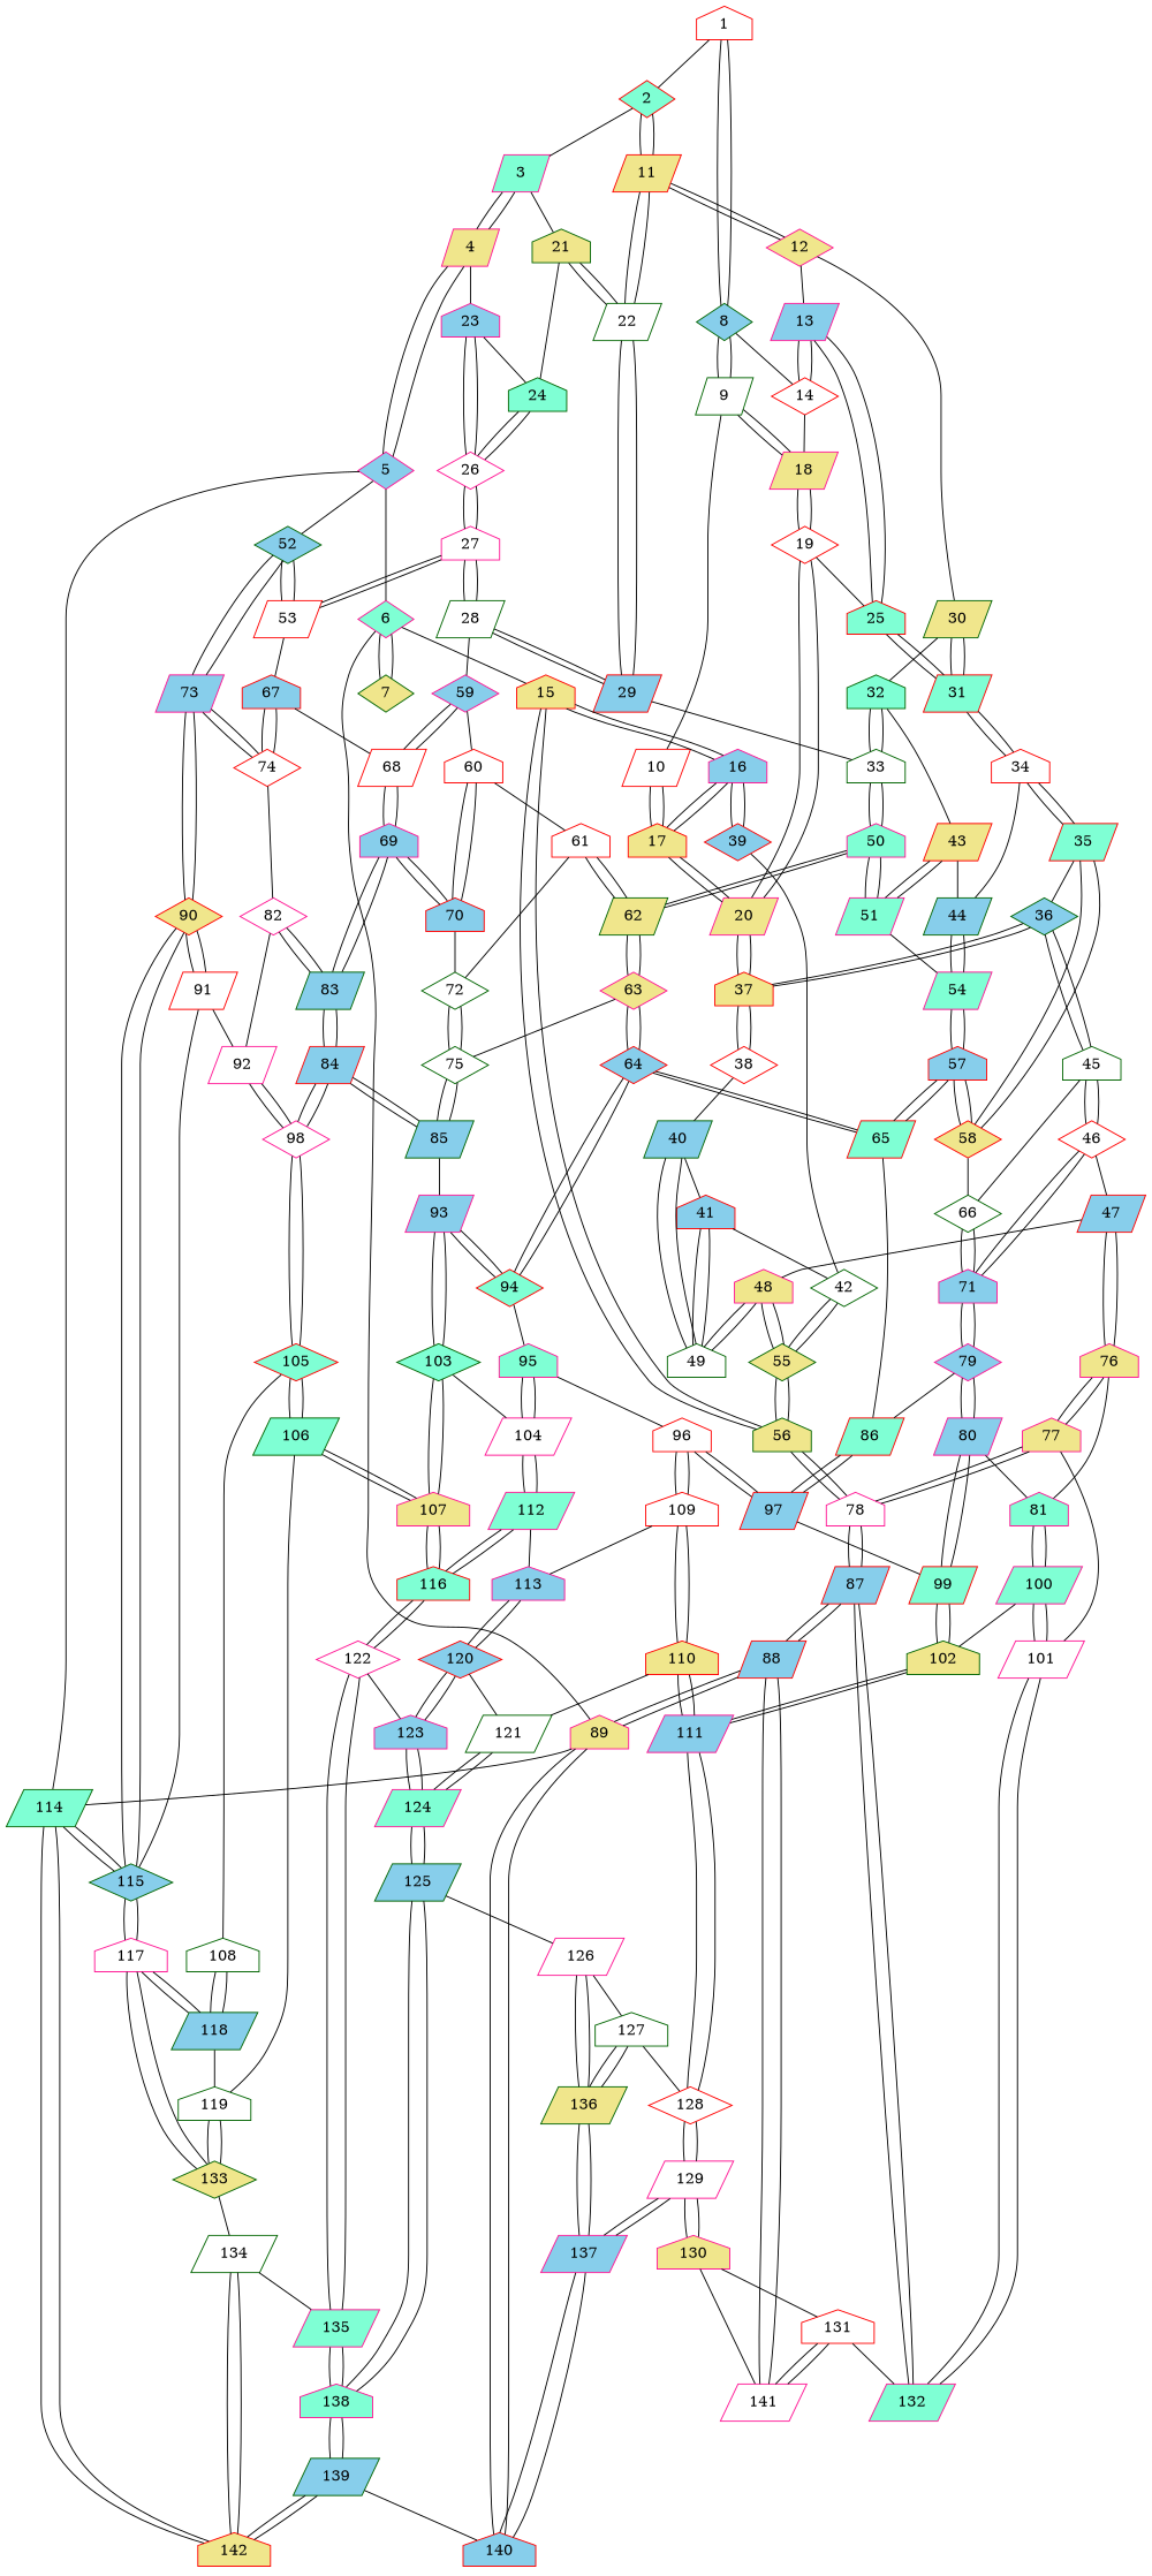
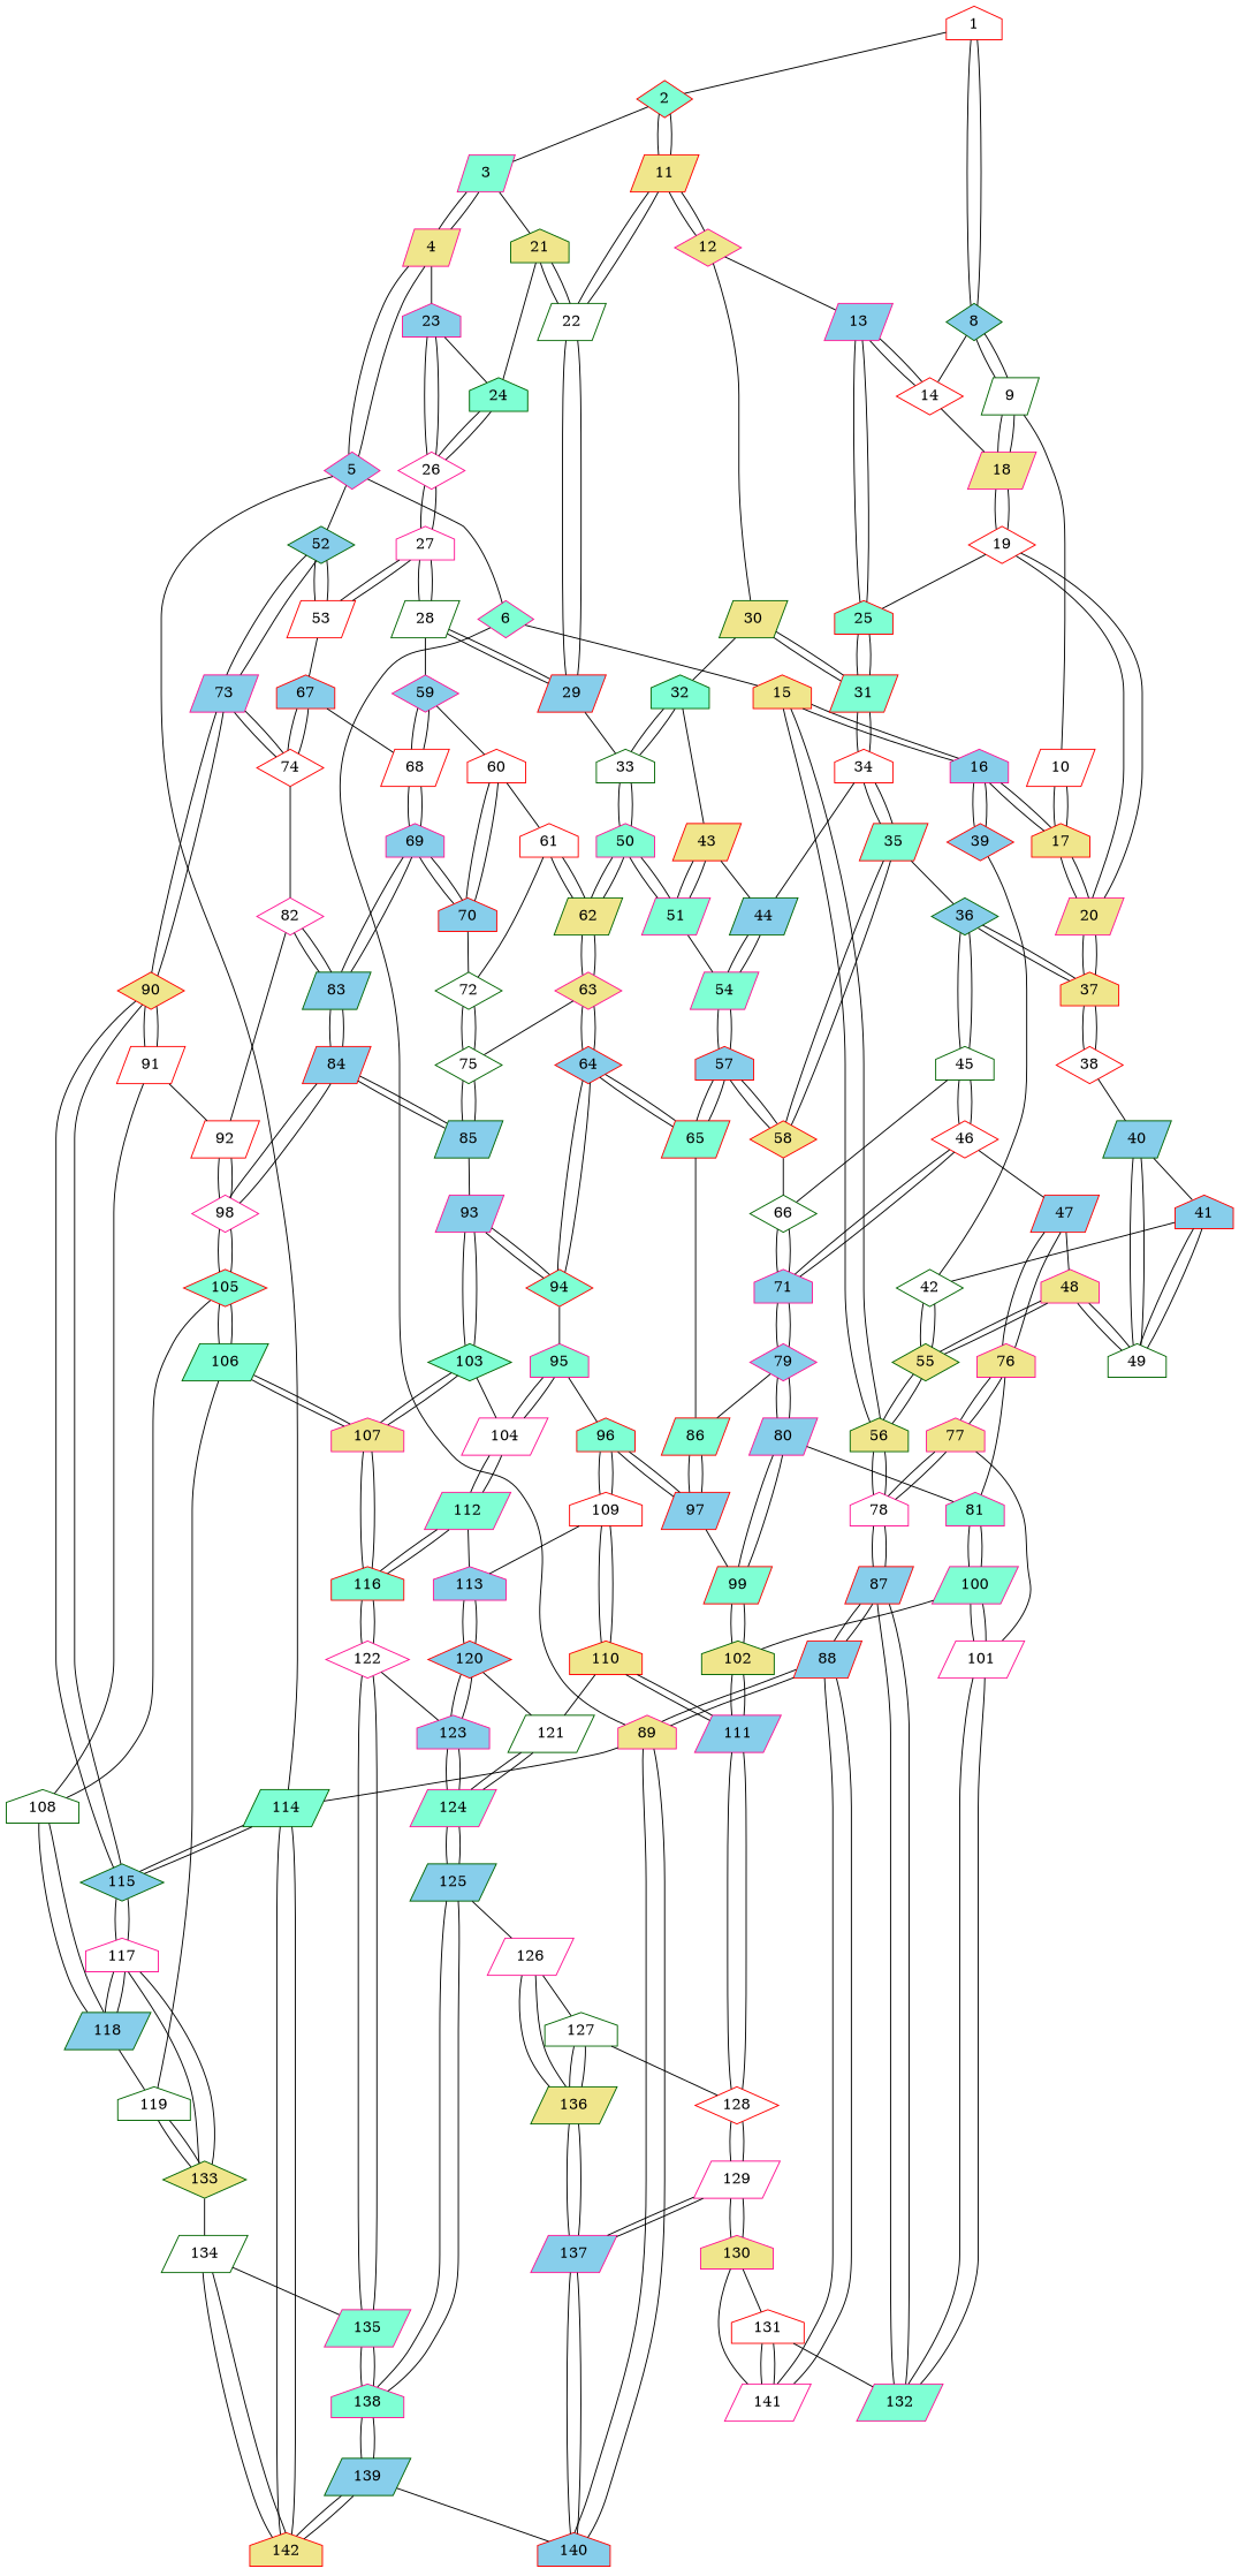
  graph {
    node [color=red fillcolor=white shape=parallelogram style=filled]
    1 [shape=house]
    2 [fillcolor=aquamarine shape=diamond]
    8 [color=darkgreen fillcolor=skyblue shape=diamond]
    3 [color=deeppink fillcolor=aquamarine]
    11 [fillcolor=khaki]
    9 [color=darkgreen]
    14 [shape=diamond]
    4 [color=deeppink fillcolor=khaki]
    21 [color=darkgreen fillcolor=khaki shape=house]
    12 [color=deeppink fillcolor=khaki shape=diamond]
    22 [color=darkgreen]
    5 [color=deeppink fillcolor=skyblue shape=diamond]
    23 [color=deeppink fillcolor=skyblue shape=house]
    24 [color=darkgreen fillcolor=aquamarine shape=house]
    6 [color=deeppink fillcolor=aquamarine shape=diamond]
    52 [color=darkgreen fillcolor=skyblue shape=diamond]
    114 [color=darkgreen fillcolor=aquamarine]
    26 [color=deeppink shape=diamond]
-   7 [color=darkgreen fillcolor=khaki shape=diamond]
    15 [fillcolor=khaki shape=house]
    89 [color=deeppink fillcolor=khaki shape=house]
    53
    73 [color=deeppink fillcolor=skyblue]
    115 [color=darkgreen fillcolor=skyblue shape=diamond]
    142 [fillcolor=khaki shape=house]
    16 [color=deeppink fillcolor=skyblue shape=house]
    56 [color=darkgreen fillcolor=khaki shape=house]
    140 [fillcolor=skyblue shape=house]
    10
    17 [fillcolor=khaki shape=house]
    18 [color=deeppink fillcolor=khaki]
    19 [shape=diamond]
    20 [color=deeppink fillcolor=khaki]
    13 [color=deeppink fillcolor=skyblue]
    30 [color=darkgreen fillcolor=khaki]
    29 [fillcolor=skyblue]
    25 [fillcolor=aquamarine shape=house]
    31 [fillcolor=aquamarine]
    32 [color=darkgreen fillcolor=aquamarine shape=house]
    39 [fillcolor=skyblue shape=diamond]
    78 [color=deeppink shape=house]
    42 [color=darkgreen shape=diamond]
    37 [fillcolor=khaki shape=house]
    38 [shape=diamond]
    33 [color=darkgreen shape=house]
    27 [color=deeppink shape=house]
    34 [shape=house]
    28 [color=darkgreen]
    59 [color=deeppink fillcolor=skyblue shape=diamond]
    67 [fillcolor=skyblue shape=house]
    60 [shape=house]
    68
    50 [color=deeppink fillcolor=aquamarine shape=house]
    43 [fillcolor=khaki]
    35 [fillcolor=aquamarine]
    44 [color=darkgreen fillcolor=skyblue]
    51 [color=deeppink fillcolor=aquamarine]
    62 [color=darkgreen fillcolor=khaki]
    36 [color=darkgreen fillcolor=skyblue shape=diamond]
    58 [fillcolor=khaki shape=diamond]
    54 [color=deeppink fillcolor=aquamarine]
    45 [color=darkgreen shape=house]
    66 [color=darkgreen shape=diamond]
    46 [shape=diamond]
    40 [color=darkgreen fillcolor=skyblue]
    41 [fillcolor=skyblue shape=house]
    49 [color=darkgreen shape=house]
    55 [color=darkgreen fillcolor=khaki shape=diamond]
    57 [fillcolor=skyblue shape=house]
    47 [fillcolor=skyblue]
    71 [color=deeppink fillcolor=skyblue shape=house]
    48 [color=deeppink fillcolor=khaki shape=house]
    76 [color=deeppink fillcolor=khaki shape=house]
    79 [color=deeppink fillcolor=skyblue shape=diamond]
    77 [color=deeppink fillcolor=khaki shape=house]
    81 [color=deeppink fillcolor=aquamarine shape=house]
    63 [color=deeppink fillcolor=khaki shape=diamond]
    74 [shape=diamond]
    90 [fillcolor=khaki shape=diamond]
    65 [fillcolor=aquamarine]
    87 [fillcolor=skyblue]
    86 [fillcolor=aquamarine]
    61 [shape=house]
    70 [fillcolor=skyblue shape=house]
    69 [color=deeppink fillcolor=skyblue shape=house]
    72 [color=darkgreen shape=diamond]
    75 [color=darkgreen shape=diamond]
    64 [fillcolor=skyblue shape=diamond]
    94 [fillcolor=aquamarine shape=diamond]
    85 [color=darkgreen fillcolor=skyblue]
    95 [color=deeppink fillcolor=aquamarine shape=house]
    97 [fillcolor=skyblue]
    82 [color=deeppink shape=diamond]
    83 [color=darkgreen fillcolor=skyblue]
    84 [fillcolor=skyblue]
    80 [color=deeppink fillcolor=skyblue]
    91
-   92 [color=deeppink]
+   92
    93 [color=deeppink fillcolor=skyblue]
    101 [color=deeppink]
    100 [color=deeppink fillcolor=aquamarine]
    132 [color=deeppink fillcolor=aquamarine]
    88 [fillcolor=skyblue]
    99 [fillcolor=aquamarine]
    102 [color=darkgreen fillcolor=khaki shape=house]
    98 [color=deeppink shape=diamond]
    105 [fillcolor=aquamarine shape=diamond]
    103 [color=darkgreen fillcolor=aquamarine shape=diamond]
    141 [color=deeppink]
    108 [color=darkgreen shape=house]
    117 [color=deeppink shape=house]
    118 [color=darkgreen fillcolor=skyblue]
    104 [color=deeppink]
    107 [color=deeppink fillcolor=khaki shape=house]
-   96 [shape=house]
+   96 [fillcolor=aquamarine shape=house]
    109 [shape=house]
    112 [color=deeppink fillcolor=aquamarine]
    110 [fillcolor=khaki shape=house]
    113 [color=deeppink fillcolor=skyblue shape=house]
    106 [color=darkgreen fillcolor=aquamarine]
    111 [color=deeppink fillcolor=skyblue]
    128 [shape=diamond]
    116 [fillcolor=aquamarine shape=house]
    119 [color=darkgreen shape=house]
    133 [color=darkgreen fillcolor=khaki shape=diamond]
    122 [color=deeppink shape=diamond]
    121 [color=darkgreen]
    120 [fillcolor=skyblue shape=diamond]
    124 [color=deeppink fillcolor=aquamarine]
    129 [color=deeppink]
    123 [color=deeppink fillcolor=skyblue shape=house]
    135 [color=deeppink fillcolor=aquamarine]
    134 [color=darkgreen]
    125 [color=darkgreen fillcolor=skyblue]
    138 [color=deeppink fillcolor=aquamarine shape=house]
    126 [color=deeppink]
    127 [color=darkgreen shape=house]
    136 [color=darkgreen fillcolor=khaki]
    139 [color=darkgreen fillcolor=skyblue]
    137 [color=deeppink fillcolor=skyblue]
    130 [color=deeppink fillcolor=khaki shape=house]
    131 [shape=house]
    1 -- 2
    1 -- 8
    1 -- 8
    2 -- 3
    2 -- 11
    2 -- 11
    8 -- 9
    8 -- 9
    8 -- 14
    3 -- 4
    3 -- 4
    3 -- 21
    11 -- 12
    11 -- 12
    11 -- 22
    11 -- 22
    9 -- 10
    9 -- 18
    9 -- 18
    14 -- 18
    4 -- 5
    4 -- 5
    4 -- 23
    21 -- 22
    21 -- 22
    21 -- 24
    12 -- 13
    12 -- 30
    22 -- 29
    22 -- 29
    5 -- 6
    5 -- 52
    5 -- 114
    23 -- 24
    23 -- 26
    23 -- 26
    24 -- 26
    24 -- 26
-   6 -- 7
-   6 -- 7
    6 -- 15
    6 -- 89
    52 -- 53
    52 -- 53
    52 -- 73
    52 -- 73
    114 -- 115
    114 -- 115
    114 -- 142
    114 -- 142
    26 -- 27
    26 -- 27
    15 -- 16
    15 -- 16
    15 -- 56
    15 -- 56
    89 -- 114
    89 -- 140
    89 -- 140
    53 -- 67
    73 -- 74
    73 -- 74
    73 -- 90
    73 -- 90
    115 -- 117
    115 -- 117
    16 -- 17
    16 -- 17
    16 -- 39
    16 -- 39
    56 -- 78
    56 -- 78
    10 -- 17
    10 -- 17
    17 -- 20
    17 -- 20
    18 -- 19
    18 -- 19
    19 -- 20
    19 -- 20
    19 -- 25
    20 -- 37
    20 -- 37
    13 -- 14
    13 -- 14
    13 -- 25
    13 -- 25
    30 -- 31
    30 -- 31
    30 -- 32
    29 -- 33
    25 -- 31
    25 -- 31
    31 -- 34
    31 -- 34
    32 -- 33
    32 -- 33
    32 -- 43
    39 -- 42
    78 -- 87
    78 -- 87
    42 -- 55
    42 -- 55
    37 -- 38
    37 -- 38
    38 -- 40
    33 -- 50
    33 -- 50
    27 -- 53
    27 -- 53
    27 -- 28
    27 -- 28
    34 -- 35
    34 -- 35
    34 -- 44
    28 -- 29
    28 -- 29
    28 -- 59
    59 -- 60
    59 -- 68
    59 -- 68
    67 -- 68
    67 -- 74
    67 -- 74
    60 -- 61
    60 -- 70
    60 -- 70
    68 -- 69
    68 -- 69
    50 -- 51
    50 -- 51
    50 -- 62
    50 -- 62
    43 -- 44
    43 -- 51
    43 -- 51
    35 -- 36
    35 -- 58
    35 -- 58
    44 -- 54
    44 -- 54
    51 -- 54
    62 -- 63
    62 -- 63
    36 -- 37
    36 -- 37
    36 -- 45
    36 -- 45
    58 -- 66
    54 -- 57
    54 -- 57
    45 -- 66
    45 -- 46
    45 -- 46
    66 -- 71
    66 -- 71
    46 -- 47
    46 -- 71
    46 -- 71
    40 -- 41
    40 -- 49
    40 -- 49
    41 -- 42
    41 -- 49
    41 -- 49
    55 -- 56
    55 -- 56
    57 -- 58
    57 -- 58
    57 -- 65
    57 -- 65
    47 -- 48
    47 -- 76
    47 -- 76
    71 -- 79
    71 -- 79
    48 -- 49
    48 -- 49
    48 -- 55
    48 -- 55
    76 -- 77
    76 -- 77
    76 -- 81
    79 -- 86
    79 -- 80
    79 -- 80
    77 -- 78
    77 -- 78
    77 -- 101
    81 -- 100
    81 -- 100
    63 -- 75
    63 -- 64
    63 -- 64
    74 -- 82
    90 -- 115
    90 -- 115
    90 -- 91
    90 -- 91
    65 -- 86
    87 -- 132
    87 -- 132
    87 -- 88
    87 -- 88
    86 -- 97
    86 -- 97
    61 -- 62
    61 -- 62
    61 -- 72
    70 -- 72
    69 -- 70
    69 -- 70
    69 -- 83
    69 -- 83
    72 -- 75
    72 -- 75
    75 -- 85
    75 -- 85
    64 -- 65
    64 -- 65
    64 -- 94
    64 -- 94
    94 -- 95
    85 -- 93
    95 -- 104
    95 -- 104
    95 -- 96
    97 -- 99
    82 -- 83
    82 -- 83
    82 -- 92
    83 -- 84
    83 -- 84
    84 -- 85
    84 -- 85
    84 -- 98
    84 -- 98
    80 -- 81
    80 -- 99
    80 -- 99
    91 -- 92
-   91 -- 115
+   91 -- 108
    92 -- 98
    92 -- 98
    93 -- 94
    93 -- 94
    93 -- 103
    93 -- 103
    101 -- 132
    101 -- 132
    100 -- 101
    100 -- 101
    100 -- 102
    88 -- 89
    88 -- 89
    88 -- 141
    88 -- 141
    99 -- 102
    99 -- 102
    102 -- 111
    102 -- 111
    98 -- 105
    98 -- 105
    105 -- 108
    105 -- 106
    105 -- 106
    103 -- 104
    103 -- 107
    103 -- 107
    108 -- 118
    108 -- 118
    117 -- 118
    117 -- 118
    117 -- 133
    117 -- 133
    118 -- 119
    104 -- 112
    104 -- 112
    107 -- 116
    107 -- 116
    96 -- 97
    96 -- 97
    96 -- 109
    96 -- 109
    109 -- 110
    109 -- 110
    109 -- 113
    112 -- 113
    112 -- 116
    112 -- 116
    110 -- 111
    110 -- 111
    110 -- 121
    113 -- 120
    113 -- 120
    106 -- 107
    106 -- 107
    106 -- 119
    111 -- 128
    111 -- 128
    128 -- 129
    128 -- 129
    116 -- 122
    116 -- 122
    119 -- 133
    119 -- 133
    133 -- 134
    122 -- 123
    122 -- 135
    122 -- 135
    121 -- 124
    121 -- 124
    120 -- 121
    120 -- 123
    120 -- 123
    124 -- 125
    124 -- 125
    129 -- 137
    129 -- 137
    129 -- 130
    129 -- 130
    123 -- 124
    123 -- 124
    135 -- 138
    135 -- 138
    134 -- 142
    134 -- 142
    134 -- 135
    125 -- 138
    125 -- 138
    125 -- 126
    138 -- 139
    138 -- 139
    126 -- 127
    126 -- 136
    126 -- 136
    127 -- 128
    127 -- 136
    127 -- 136
    136 -- 137
    136 -- 137
    139 -- 142
    139 -- 142
    139 -- 140
    137 -- 140
    137 -- 140
    130 -- 141
    130 -- 131
    131 -- 132
    131 -- 141
    131 -- 141
  }
